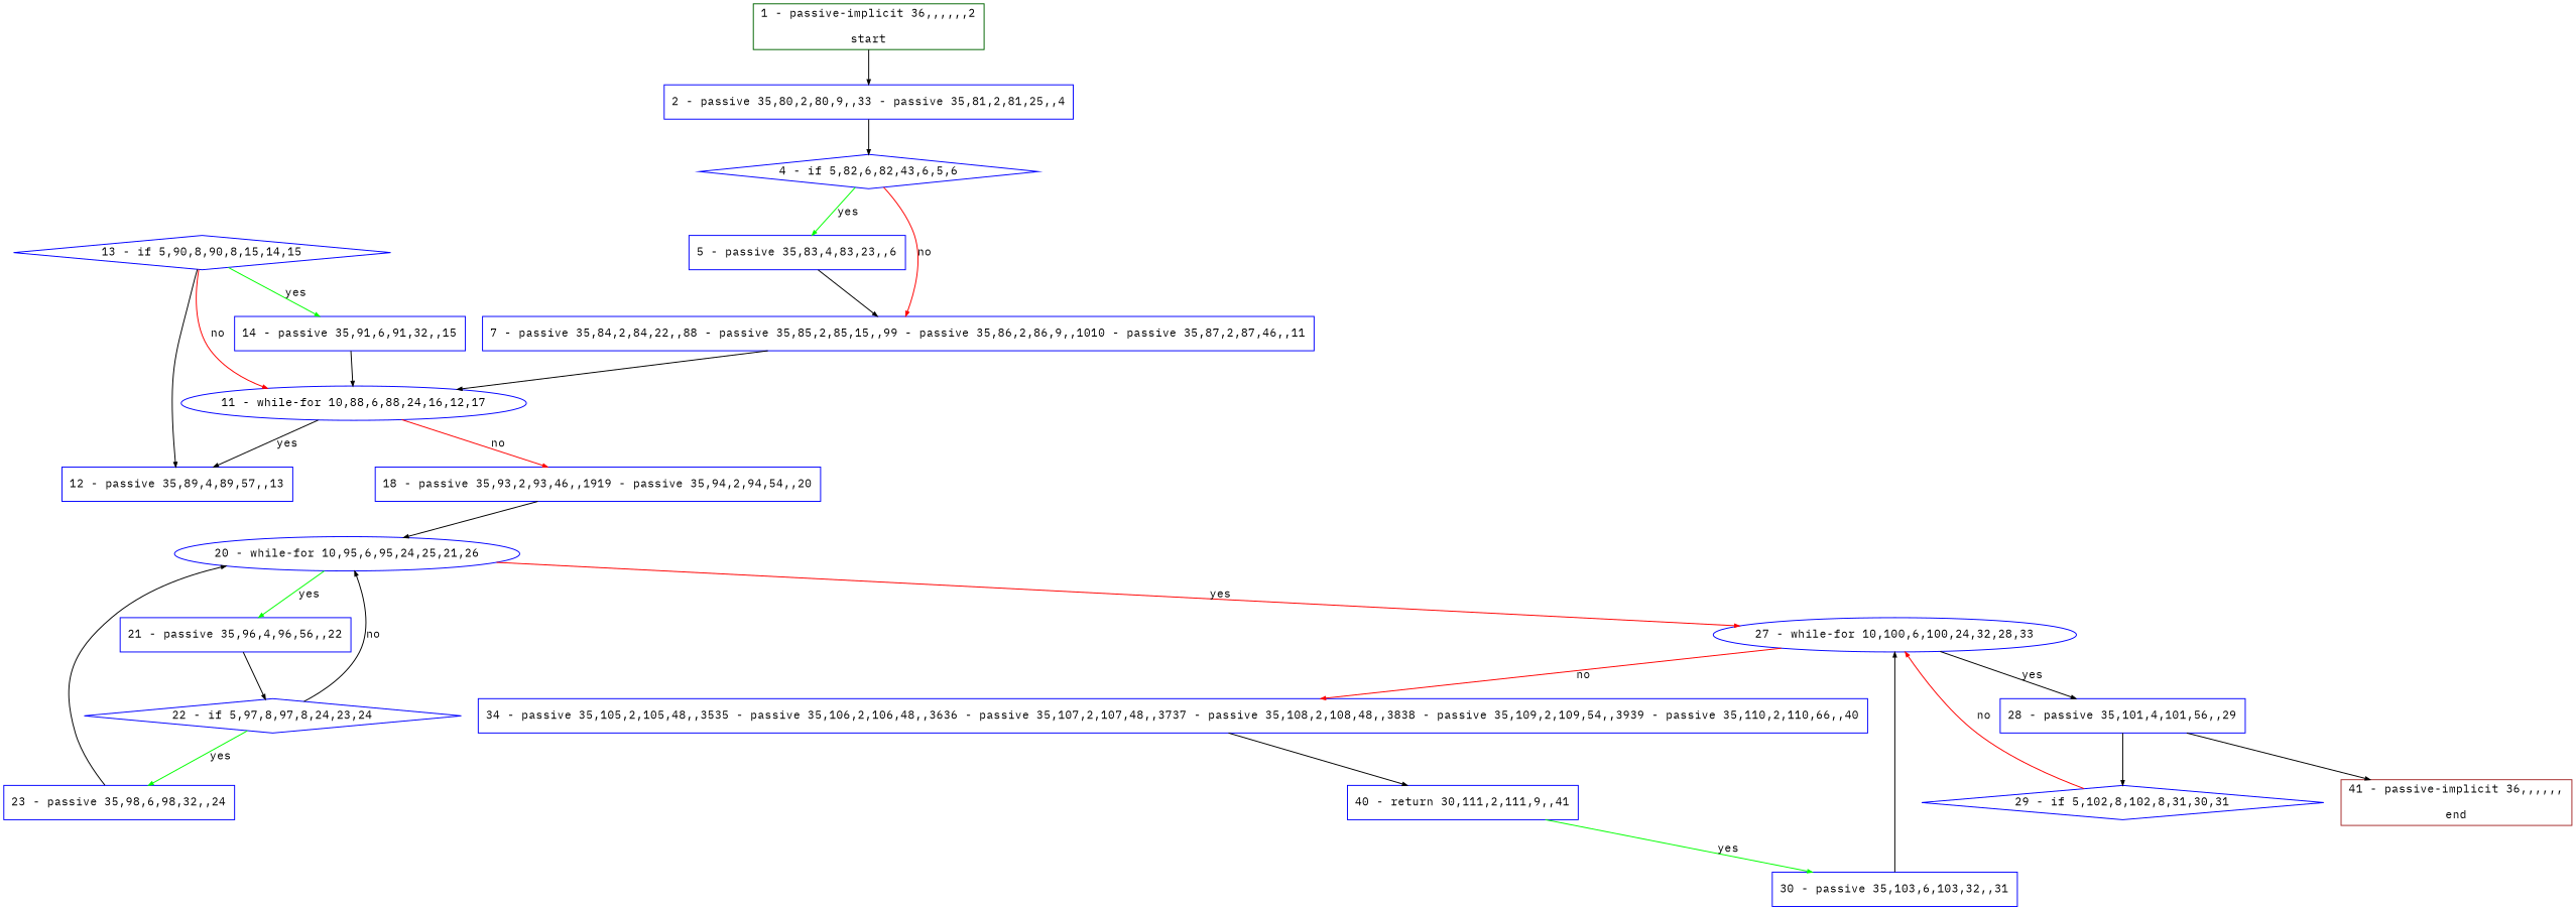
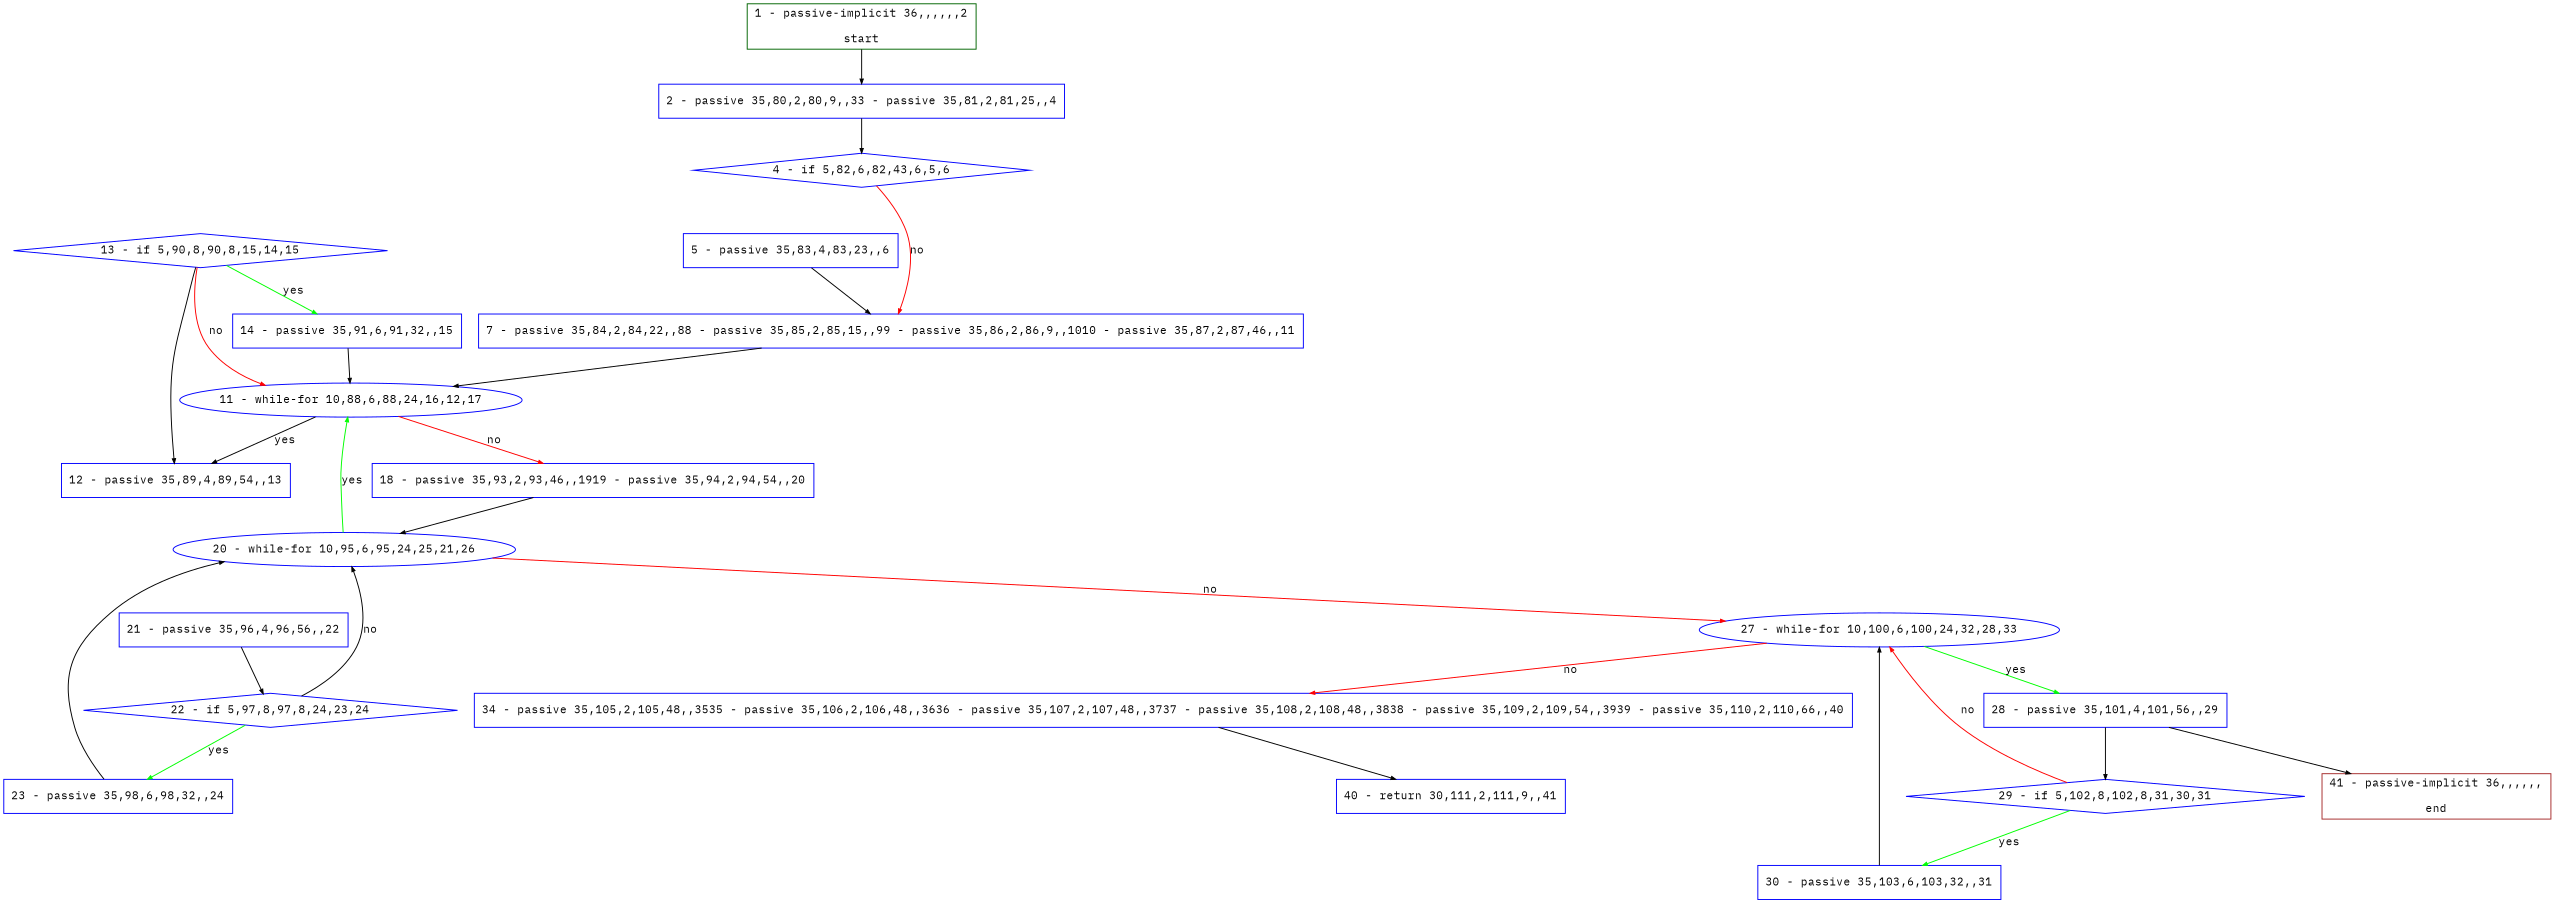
  digraph {
    bgcolor=white
    compound=true
    fillcolor="#FFFFCC"
    fontname="IBM Plex Mono"
    fontsize=12
    pack=true
    packmode=clust
    style="rounded,filled"
    node [color="#0000ff" compound=true fillcolor="#ffffff" fixedsize=false fontname="IBM Plex Mono" fontsize=12 node_initialized=no shape=box style=filled]
    edge [arrowhead=normal arrowsize=0.5 arrowtail=none color="#000000" compound=true dir=forward fontcolor=black fontname="IBM Plex Mono" fontsize=12]
    n1 [label="2 - passive 35,80,2,80,9,,33 - passive 35,81,2,81,25,,4"]
    n2 [label="4 - if 5,82,6,82,43,6,5,6" shape=diamond]
    n3 [label="5 - passive 35,83,4,83,23,,6"]
    n4 [label="7 - passive 35,84,2,84,22,,88 - passive 35,85,2,85,15,,99 - passive 35,86,2,86,9,,1010 - passive 35,87,2,87,46,,11"]
    n5 [color="#006400" label="1 - passive-implicit 36,,,,,,2\n\nstart"]
    n6 [label="11 - while-for 10,88,6,88,24,16,12,17" shape=oval]
-   n7 [label="12 - passive 35,89,4,89,57,,13"]
+   n7 [label="12 - passive 35,89,4,89,54,,13"]
    n8 [label="18 - passive 35,93,2,93,46,,1919 - passive 35,94,2,94,54,,20"]
    n9 [label="20 - while-for 10,95,6,95,24,25,21,26" shape=oval]
    n10 [label="13 - if 5,90,8,90,8,15,14,15" shape=diamond]
    n11 [label="14 - passive 35,91,6,91,32,,15"]
    n12 [label="21 - passive 35,96,4,96,56,,22"]
    n13 [label="27 - while-for 10,100,6,100,24,32,28,33" shape=oval]
    n14 [label="22 - if 5,97,8,97,8,24,23,24" shape=diamond]
    n15 [label="28 - passive 35,101,4,101,56,,29"]
    n16 [label="34 - passive 35,105,2,105,48,,3535 - passive 35,106,2,106,48,,3636 - passive 35,107,2,107,48,,3737 - passive 35,108,2,108,48,,3838 - passive 35,109,2,109,54,,3939 - passive 35,110,2,110,66,,40"]
    n17 [label="23 - passive 35,98,6,98,32,,24"]
    n18 [label="29 - if 5,102,8,102,8,31,30,31" shape=diamond]
    n19 [color="#a52a2a" label="41 - passive-implicit 36,,,,,,\n\nend"]
    n20 [label="40 - return 30,111,2,111,9,,41"]
    n21 [label="30 - passive 35,103,6,103,32,,31"]
    n1 -> n2
-   n2 -> n3 [color="#00ff00" label=yes]
    n2 -> n4 [color="#ff0000" label=no]
    n3 -> n4
    n4 -> n6
    n5 -> n1
    n6 -> n7 [label=yes]
    n6 -> n8 [color="#ff0000" label=no]
    n8 -> n9
-   n9 -> n12 [color="#00ff00" label=yes]
-   n9 -> n13 [color="#ff0000" label=yes]
+   n9 -> n6 [color="#00ff00" label=yes]
+   n9 -> n13 [color="#ff0000" label=no]
    n10 -> n6 [color="#ff0000" label=no]
    n10 -> n7
    n10 -> n11 [color="#00ff00" label=yes]
    n11 -> n6
    n12 -> n14
-   n13 -> n15 [label=yes]
+   n13 -> n15 [color="#00ff00" label=yes]
    n13 -> n16 [color="#ff0000" label=no]
    n14 -> n9 [label=no]
    n14 -> n17 [color="#00ff00" label=yes]
    n15 -> n18
    n15 -> n19
    n16 -> n20
    n17 -> n9
    n18 -> n13 [color="#ff0000" label=no]
-   n20 -> n21 [color="#00ff00" label=yes]
+   n18 -> n21 [color="#00ff00" label=yes]
    n21 -> n13
  }
